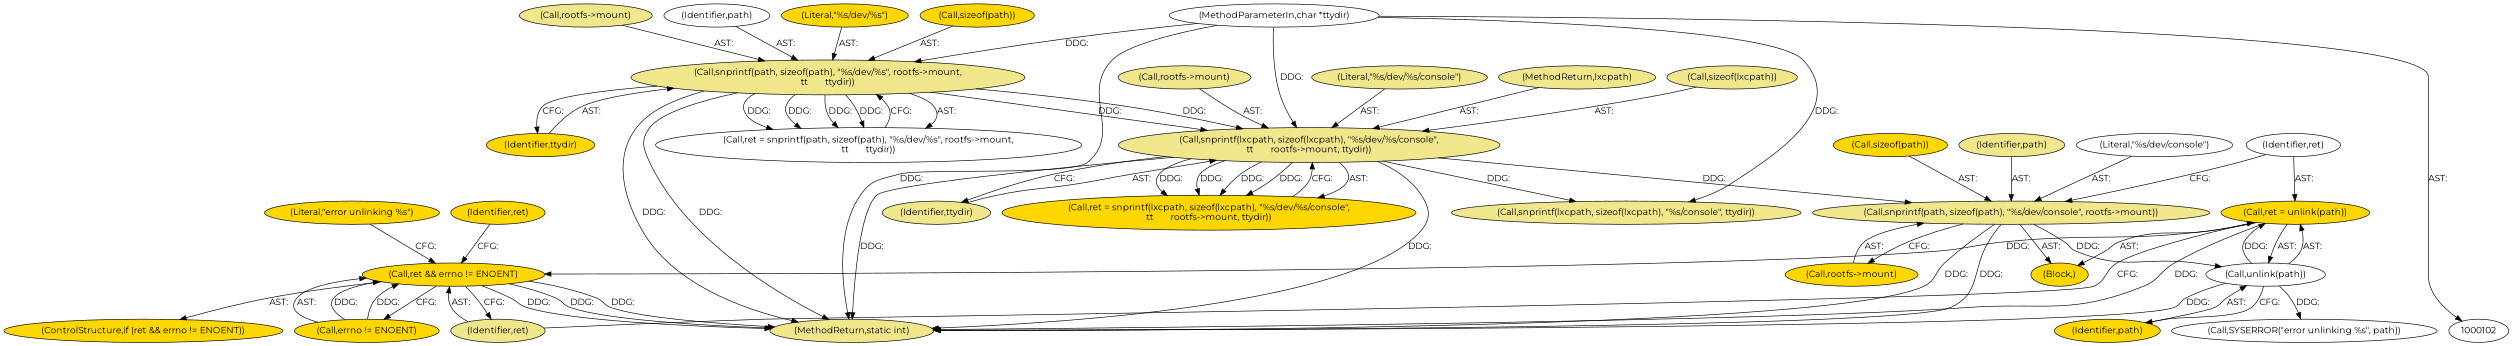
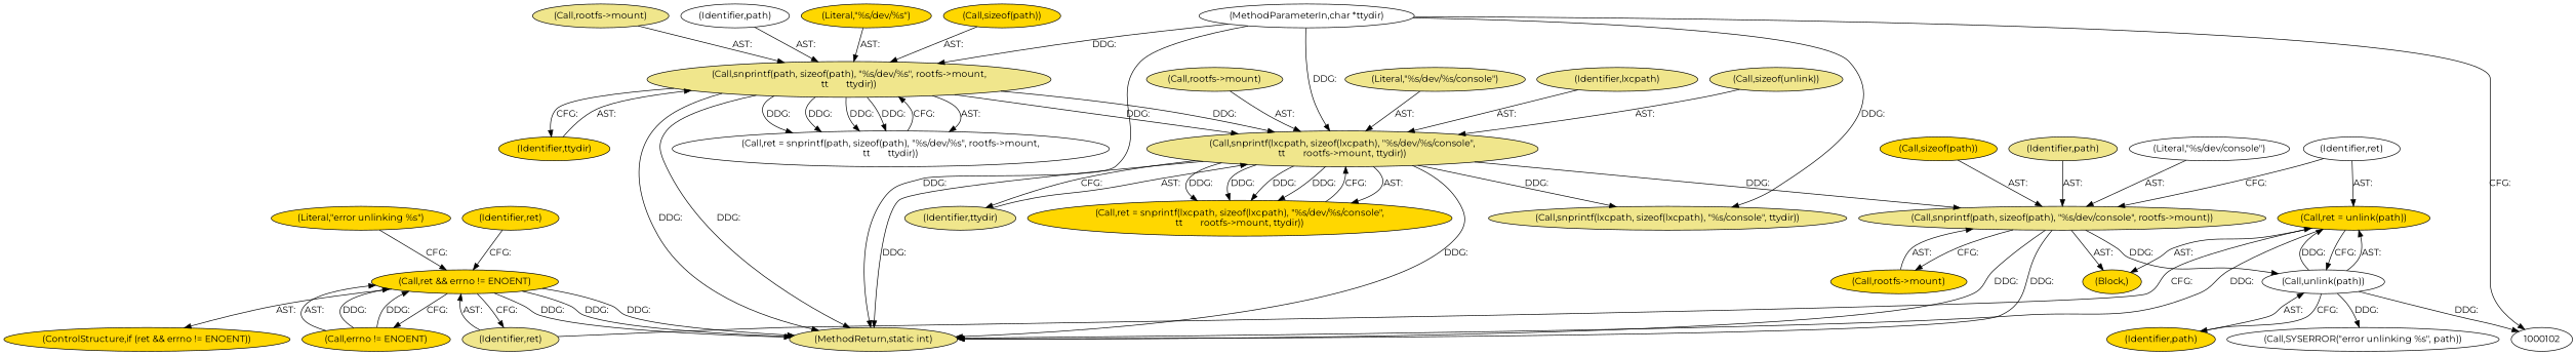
  digraph {
    fontname=Montserrat
    node [fillcolor=gold fontname=Montserrat style=filled]
    edge [fontname=Montserrat]
    n1 [label="(Call,ret = unlink(path))"]
    n2 [fillcolor=white label="(Call,unlink(path))"]
    n3 [label="(Call,ret && errno != ENOENT)"]
    n4 [fillcolor=khaki label="(MethodReturn,static int)"]
    n5 [label="(Block,)"]
    n6 [fillcolor=white label="(Call,SYSERROR(\"error unlinking %s\", path))"]
    n7 [label="(Identifier,path)"]
    n8 [label="(ControlStructure,if (ret && errno != ENOENT))"]
    n9 [fillcolor=khaki label="(Identifier,ret)"]
    n10 [label="(Call,errno != ENOENT)"]
    n11 [fillcolor=khaki label="(Call,snprintf(path, sizeof(path), \"%s/dev/console\", rootfs->mount))"]
    n12 [label="(Call,rootfs->mount)"]
    n13 [fillcolor=khaki label="(Call,snprintf(lxcpath, sizeof(lxcpath), \"%s/dev/%s/console\",\n\t\t       rootfs->mount, ttydir))"]
    n14 [fillcolor=khaki label="(Identifier,ttydir)"]
    n15 [label="(Call,ret = snprintf(lxcpath, sizeof(lxcpath), \"%s/dev/%s/console\",\n\t\t       rootfs->mount, ttydir))"]
    n16 [fillcolor=khaki label="(Call,snprintf(lxcpath, sizeof(lxcpath), \"%s/console\", ttydir))"]
    n17 [fillcolor=khaki label="(Call,snprintf(path, sizeof(path), \"%s/dev/%s\", rootfs->mount,\n\t\t       ttydir))"]
    n18 [fillcolor=white label="(Call,ret = snprintf(path, sizeof(path), \"%s/dev/%s\", rootfs->mount,\n\t\t       ttydir))"]
    n19 [label="(Identifier,ttydir)"]
    n20 [fillcolor=white label="(MethodParameterIn,char *ttydir)"]
    1000102 [fillcolor=white]
-   n22 [fillcolor=khaki label="(MethodReturn,lxcpath)"]
+   n22 [fillcolor=khaki label="(Identifier,lxcpath)"]
    n23 [label="(Call,sizeof(path))"]
    n24 [label="(Literal,\"error unlinking %s\")"]
    n25 [fillcolor=white label="(Identifier,ret)"]
    n26 [fillcolor=khaki label="(Call,rootfs->mount)"]
-   n27 [fillcolor=khaki label="(Call,sizeof(lxcpath))"]
+   n27 [fillcolor=khaki label="(Call,sizeof(unlink))"]
    n28 [fillcolor=white label="(Identifier,path)"]
    n29 [fillcolor=khaki label="(Identifier,path)"]
    n30 [fillcolor=white label="(Literal,\"%s/dev/console\")"]
    n31 [label="(Literal,\"%s/dev/%s\")"]
    n32 [label="(Identifier,ret)"]
    n33 [label="(Call,sizeof(path))"]
    n34 [fillcolor=khaki label="(Call,rootfs->mount)"]
    n35 [fillcolor=khaki label="(Literal,\"%s/dev/%s/console\")"]
-   n1 -> n2 [label="AST: "]
-   n1 -> n3 [label="DDG: "]
+   n1 -> n2 [label="CFG: "]
    n1 -> n4 [label="DDG: "]
    n1 -> n5 [label="AST: "]
    n2 -> n1 [label="AST: "]
    n2 -> n1 [label="DDG: "]
-   n2 -> n4 [label="DDG: "]
+   n2 -> 1000102 [label="DDG: "]
    n2 -> n6 [label="DDG: "]
    n2 -> n7 [label="CFG: "]
    n3 -> n4 [label="DDG: "]
    n3 -> n4 [label="DDG: "]
    n3 -> n4 [label="DDG: "]
    n3 -> n8 [label="AST: "]
    n3 -> n9 [label="CFG: "]
    n3 -> n10 [label="CFG: "]
    n7 -> n2 [label="AST: "]
    n9 -> n1 [label="CFG: "]
    n9 -> n3 [label="AST: "]
    n10 -> n3 [label="AST: "]
    n10 -> n3 [label="DDG: "]
    n10 -> n3 [label="DDG: "]
    n11 -> n2 [label="DDG: "]
    n11 -> n4 [label="DDG: "]
    n11 -> n4 [label="DDG: "]
    n11 -> n5 [label="AST: "]
    n11 -> n12 [label="CFG: "]
    n12 -> n11 [label="AST: "]
    n13 -> n4 [label="DDG: "]
    n13 -> n4 [label="DDG: "]
    n13 -> n11 [label="DDG: "]
    n13 -> n14 [label="CFG: "]
    n13 -> n15 [label="AST: "]
    n13 -> n15 [label="DDG: "]
    n13 -> n15 [label="DDG: "]
    n13 -> n15 [label="DDG: "]
    n13 -> n15 [label="DDG: "]
    n13 -> n16 [label="DDG: "]
    n14 -> n13 [label="AST: "]
    n15 -> n13 [label="CFG: "]
    n17 -> n4 [label="DDG: "]
    n17 -> n4 [label="DDG: "]
    n17 -> n13 [label="DDG: "]
    n17 -> n13 [label="DDG: "]
    n17 -> n18 [label="AST: "]
    n17 -> n18 [label="DDG: "]
    n17 -> n18 [label="DDG: "]
    n17 -> n18 [label="DDG: "]
    n17 -> n18 [label="DDG: "]
    n17 -> n19 [label="CFG: "]
    n18 -> n17 [label="CFG: "]
    n19 -> n17 [label="AST: "]
    n20 -> n4 [label="DDG: "]
    n20 -> n13 [label="DDG: "]
    n20 -> n16 [label="DDG: "]
    n20 -> n17 [label="DDG: "]
-   n20 -> 1000102 [label="AST: "]
+   n20 -> 1000102 [label="CFG: "]
    n22 -> n13 [label="AST: "]
    n23 -> n11 [label="AST: "]
    n24 -> n3 [label="CFG: "]
    n25 -> n1 [label="AST: "]
    n25 -> n11 [label="CFG: "]
    n26 -> n17 [label="AST: "]
    n27 -> n13 [label="AST: "]
    n28 -> n17 [label="AST: "]
    n29 -> n11 [label="AST: "]
    n30 -> n11 [label="AST: "]
    n31 -> n17 [label="AST: "]
    n32 -> n3 [label="CFG: "]
    n33 -> n17 [label="AST: "]
    n34 -> n13 [label="AST: "]
    n35 -> n13 [label="AST: "]
  }
